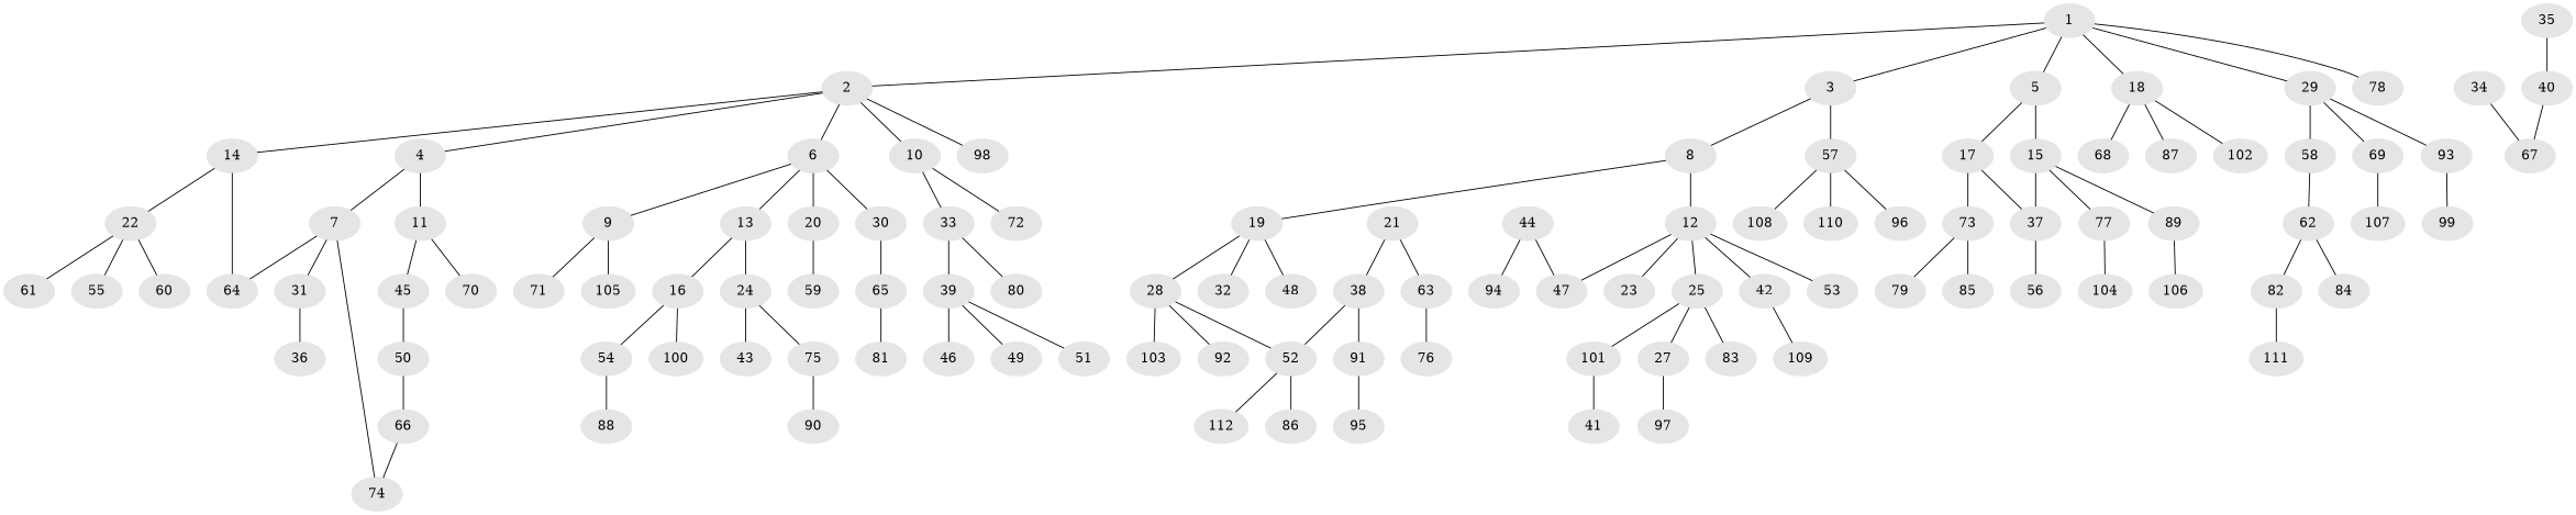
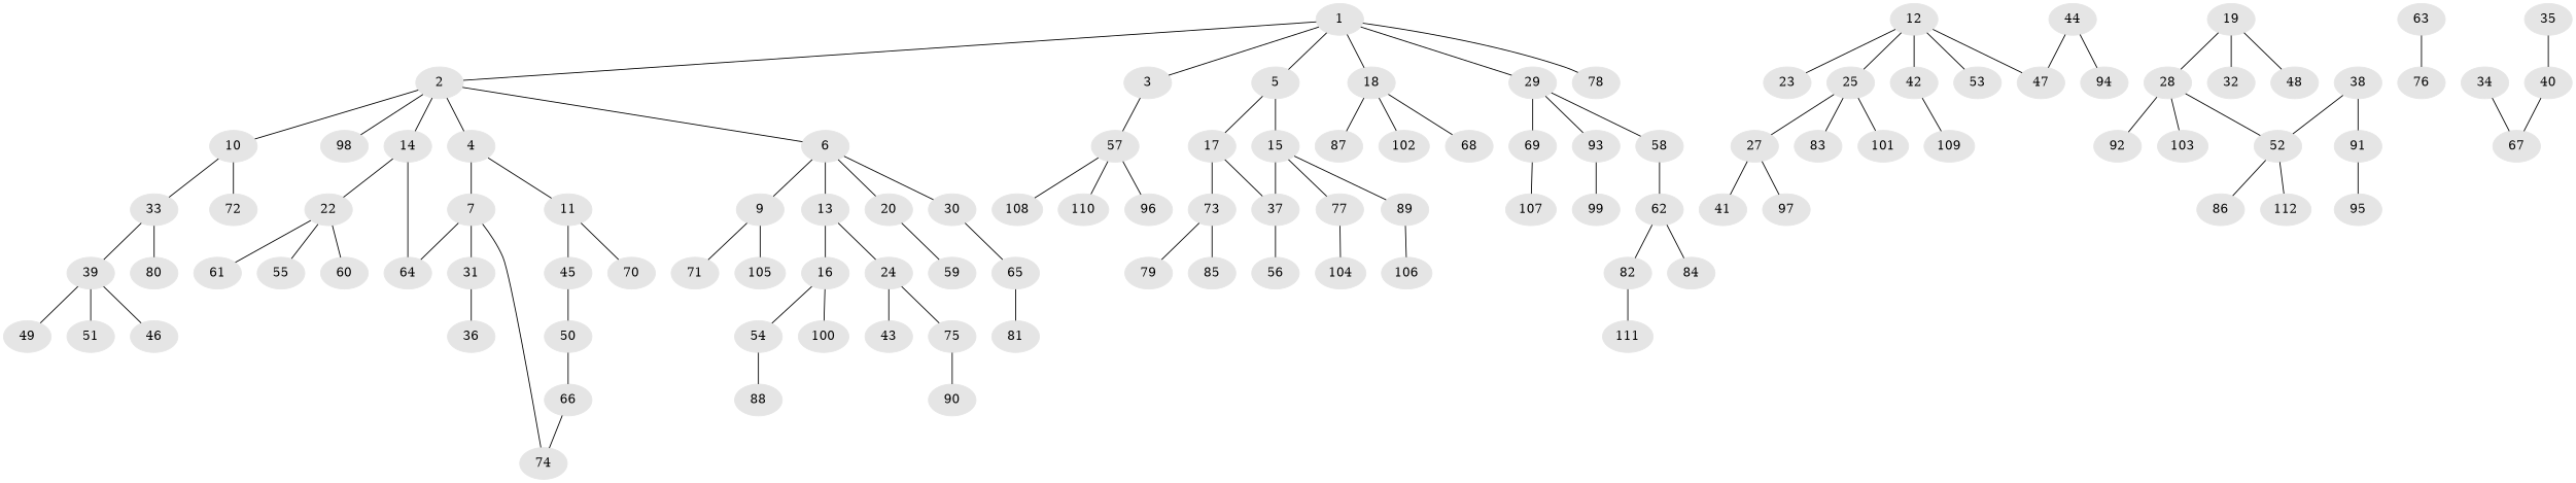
  graph {
    node [color=gray90 style=filled]
    1
    2
    3
    5
    18
    29
    78
    4
    6
    10
    14
    98
-   8
    57
    15
    17
    37
    77
    89
    68
    87
    102
    58
    69
    93
    7
    11
    9
    13
    20
    30
    33
    72
    64
    22
    12
    19
    96
    108
    110
    31
    74
    45
    70
    73
    71
    105
    16
    24
    59
    65
    36
    23
    25
    42
    47
    53
    28
    32
    48
-   21
    38
    63
    39
    80
    50
    27
    83
    101
    109
    54
    100
    43
    75
    55
    60
    61
    56
    104
    106
    88
    85
    79
    52
    92
    103
    91
    76
    90
    41
    97
    34
    67
    35
    40
    86
    112
    62
    107
    99
    44
    94
    81
    46
    49
    51
    95
    66
    82
    84
    111
    1 -- 2
    1 -- 3
    1 -- 5
    1 -- 18
    1 -- 29
    1 -- 78
    2 -- 4
    2 -- 6
    2 -- 10
    2 -- 14
    2 -- 98
-   3 -- 8
    3 -- 57
    5 -- 15
    5 -- 17
    18 -- 68
    18 -- 87
    18 -- 102
    29 -- 58
    29 -- 69
    29 -- 93
    4 -- 7
    4 -- 11
    6 -- 9
    6 -- 13
    6 -- 20
    6 -- 30
    10 -- 33
    10 -- 72
    14 -- 64
    14 -- 22
-   8 -- 12
-   8 -- 19
    57 -- 96
    57 -- 108
    57 -- 110
    15 -- 37
    15 -- 77
    15 -- 89
    17 -- 37
    17 -- 73
    37 -- 56
    77 -- 104
    89 -- 106
    58 -- 62
    69 -- 107
    93 -- 99
    7 -- 64
    7 -- 31
    7 -- 74
    11 -- 45
    11 -- 70
    9 -- 71
    9 -- 105
    13 -- 16
    13 -- 24
    20 -- 59
    30 -- 65
    33 -- 39
    33 -- 80
    22 -- 55
    22 -- 60
    22 -- 61
    12 -- 23
    12 -- 25
    12 -- 42
    12 -- 47
    12 -- 53
    19 -- 28
    19 -- 32
    19 -- 48
    31 -- 36
    45 -- 50
    73 -- 85
    73 -- 79
    16 -- 54
    16 -- 100
    24 -- 43
    24 -- 75
    65 -- 81
    25 -- 27
    25 -- 83
    25 -- 101
    42 -- 109
    28 -- 52
    28 -- 92
    28 -- 103
-   21 -- 38
-   21 -- 63
    38 -- 52
    38 -- 91
    63 -- 76
    39 -- 46
    39 -- 49
    39 -- 51
    50 -- 66
-   101 -- 41
+   27 -- 41
    27 -- 97
    54 -- 88
    75 -- 90
    52 -- 86
    52 -- 112
    91 -- 95
    34 -- 67
    35 -- 40
    40 -- 67
    62 -- 82
    62 -- 84
    44 -- 47
    44 -- 94
    66 -- 74
    82 -- 111
  }
